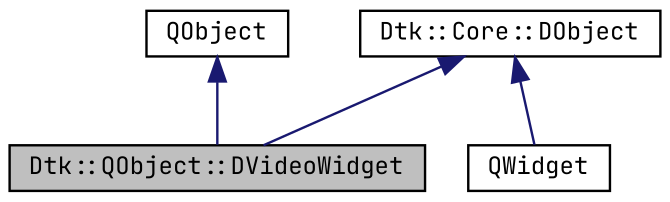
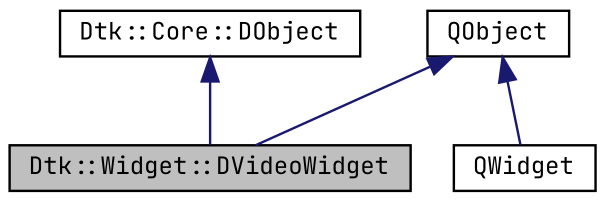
  digraph {
    fontname="JetBrains Mono"
    node [color=black fillcolor=white fontname="JetBrains Mono" fontsize=10 shape=record style=filled]
    edge [color=midnightblue dir=back fontname="JetBrains Mono" fontsize=10 labelfontname=Helvetica labelfontsize=10 style=solid]
-   n1 [fillcolor=grey75 fontcolor=black height=0.2 label="Dtk::QObject::DVideoWidget" width=0.4]
+   n1 [fillcolor=grey75 fontcolor=black height=0.2 label="Dtk::Widget::DVideoWidget" width=0.4]
    n2 [height=0.2 label=QWidget width=0.4]
    n3 [height=0.2 label=QObject width=0.4]
    n4 [height=0.2 label="Dtk::Core::DObject" width=0.4]
    n3 -> n1
-   n4 -> n2
+   n3 -> n2
    n4 -> n1
  }
